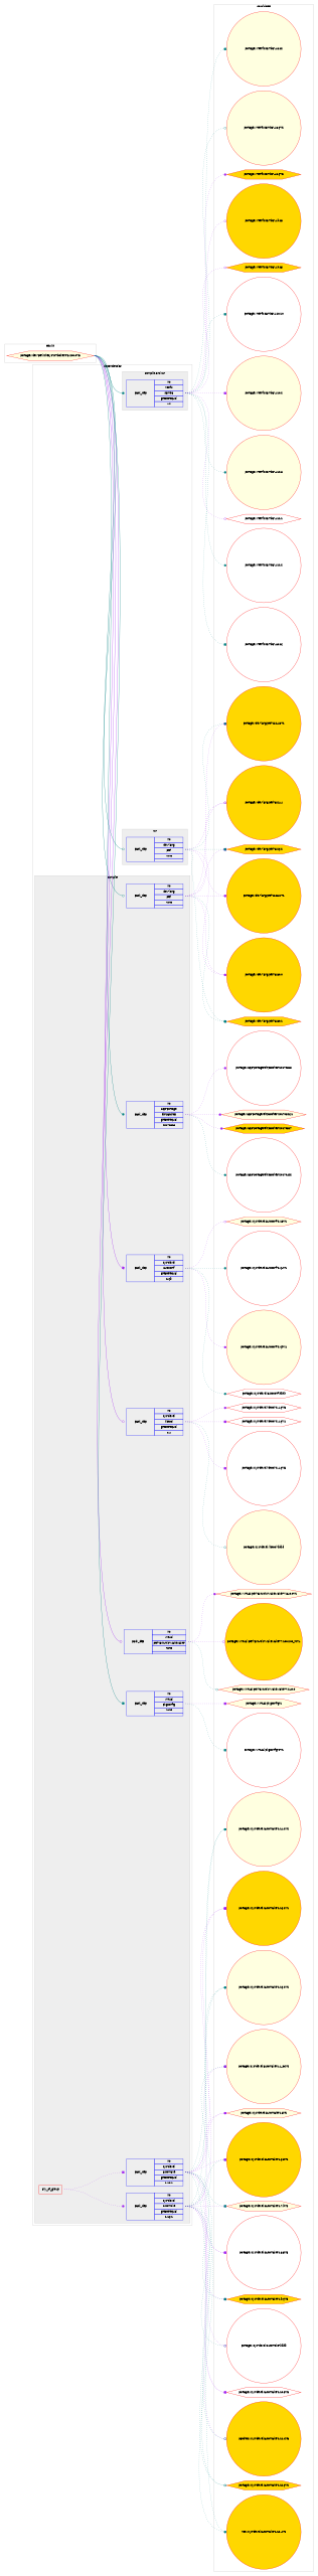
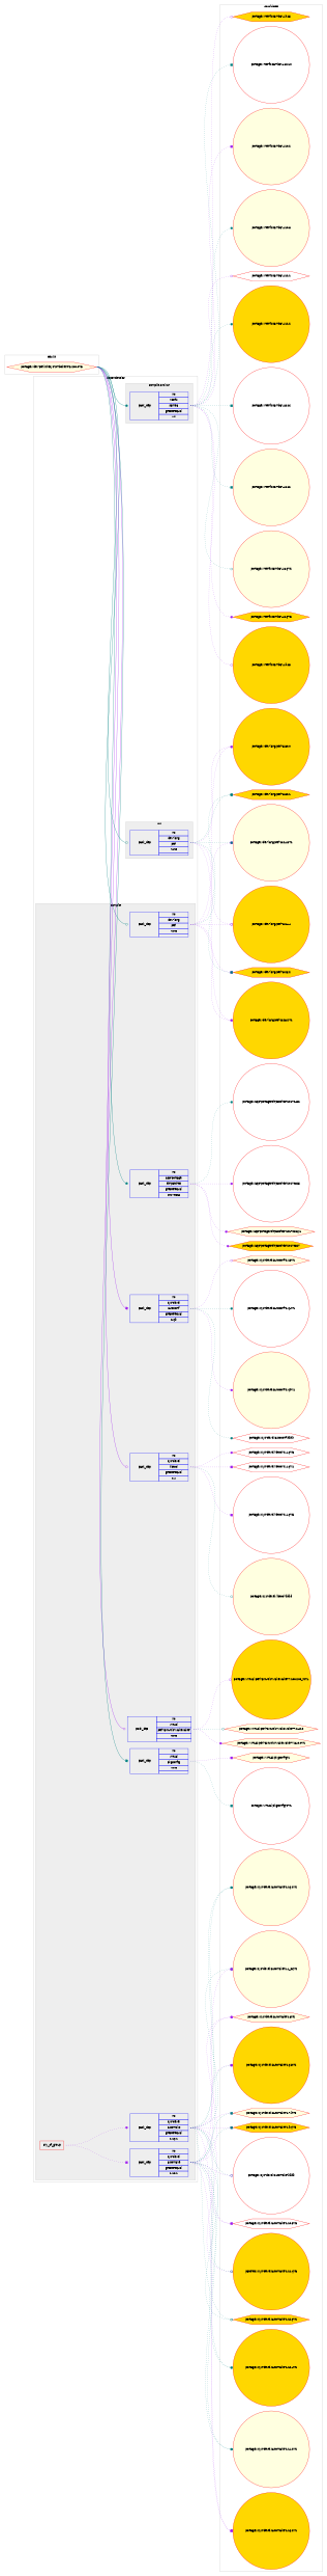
  digraph {
    compound=true
    concentrate=true
    fontname=Helvetica
    fontsize=10
    newrank=true
    rankdir=LR
    ranksep=1.5
    node [color=red fillcolor=lightyellow fontname=Helvetica fontsize=10 shape=circle style=filled]
    edge [arrowhead=dot color=purple headport=w style=dotted tailport=e weight=100]
    n1 [label="portage://dev-perl/Filesys-SmbClient-3.200.0-r3" shape=hexagon width=4]
    n2 [color=blue label=<<TABLE BORDER="0" CELLBORDER="1" CELLSPACING="0" CELLPADDING="4" WIDTH="220"><TR><TD ROWSPAN="6" CELLPADDING="30">pack_dep</TD></TR><TR><TD WIDTH="110">no</TD></TR><TR><TD>sys-devel</TD></TR><TR><TD>automake</TD></TR><TR><TD>greaterequal</TD></TR><TR><TD>1.16.1</TD></TR></TABLE>> shape=none fillcolor="" style=""]
    n3 [color=blue label=<<TABLE BORDER="0" CELLBORDER="1" CELLSPACING="0" CELLPADDING="4" WIDTH="220"><TR><TD ROWSPAN="6" CELLPADDING="30">pack_dep</TD></TR><TR><TD WIDTH="110">no</TD></TR><TR><TD>sys-devel</TD></TR><TR><TD>automake</TD></TR><TR><TD>greaterequal</TD></TR><TR><TD>1.15.1</TD></TR></TABLE>> shape=none fillcolor="" style=""]
    n4 [label=<<TABLE BORDER="0" CELLBORDER="1" CELLSPACING="0" CELLPADDING="4"><TR><TD CELLPADDING="10">any_of_group</TD></TR></TABLE>> shape=none fillcolor="" style=""]
    n5 [color=blue label=<<TABLE BORDER="0" CELLBORDER="1" CELLSPACING="0" CELLPADDING="4" WIDTH="220"><TR><TD ROWSPAN="6" CELLPADDING="30">pack_dep</TD></TR><TR><TD WIDTH="110">no</TD></TR><TR><TD>app-portage</TD></TR><TR><TD>elt-patches</TD></TR><TR><TD>greaterequal</TD></TR><TR><TD>20170815</TD></TR></TABLE>> shape=none fillcolor="" style=""]
    n6 [color=blue label=<<TABLE BORDER="0" CELLBORDER="1" CELLSPACING="0" CELLPADDING="4" WIDTH="220"><TR><TD ROWSPAN="6" CELLPADDING="30">pack_dep</TD></TR><TR><TD WIDTH="110">no</TD></TR><TR><TD>dev-lang</TD></TR><TR><TD>perl</TD></TR><TR><TD>none</TD></TR><TR><TD></TD></TR></TABLE>> shape=none fillcolor="" style=""]
    n7 [color=blue label=<<TABLE BORDER="0" CELLBORDER="1" CELLSPACING="0" CELLPADDING="4" WIDTH="220"><TR><TD ROWSPAN="6" CELLPADDING="30">pack_dep</TD></TR><TR><TD WIDTH="110">no</TD></TR><TR><TD>sys-devel</TD></TR><TR><TD>autoconf</TD></TR><TR><TD>greaterequal</TD></TR><TR><TD>2.69</TD></TR></TABLE>> shape=none fillcolor="" style=""]
    n8 [color=blue label=<<TABLE BORDER="0" CELLBORDER="1" CELLSPACING="0" CELLPADDING="4" WIDTH="220"><TR><TD ROWSPAN="6" CELLPADDING="30">pack_dep</TD></TR><TR><TD WIDTH="110">no</TD></TR><TR><TD>sys-devel</TD></TR><TR><TD>libtool</TD></TR><TR><TD>greaterequal</TD></TR><TR><TD>2.4</TD></TR></TABLE>> shape=none fillcolor="" style=""]
    n9 [color=blue label=<<TABLE BORDER="0" CELLBORDER="1" CELLSPACING="0" CELLPADDING="4" WIDTH="220"><TR><TD ROWSPAN="6" CELLPADDING="30">pack_dep</TD></TR><TR><TD WIDTH="110">no</TD></TR><TR><TD>virtual</TD></TR><TR><TD>perl-ExtUtils-MakeMaker</TD></TR><TR><TD>none</TD></TR><TR><TD></TD></TR></TABLE>> shape=none fillcolor="" style=""]
    n10 [color=blue label=<<TABLE BORDER="0" CELLBORDER="1" CELLSPACING="0" CELLPADDING="4" WIDTH="220"><TR><TD ROWSPAN="6" CELLPADDING="30">pack_dep</TD></TR><TR><TD WIDTH="110">no</TD></TR><TR><TD>virtual</TD></TR><TR><TD>pkgconfig</TD></TR><TR><TD>none</TD></TR><TR><TD></TD></TR></TABLE>> shape=none fillcolor="" style=""]
    n11 [color=blue label=<<TABLE BORDER="0" CELLBORDER="1" CELLSPACING="0" CELLPADDING="4" WIDTH="220"><TR><TD ROWSPAN="6" CELLPADDING="30">pack_dep</TD></TR><TR><TD WIDTH="110">no</TD></TR><TR><TD>net-fs</TD></TR><TR><TD>samba</TD></TR><TR><TD>greaterequal</TD></TR><TR><TD>4.2</TD></TR></TABLE>> shape=none fillcolor="" style=""]
    n12 [color=blue label=<<TABLE BORDER="0" CELLBORDER="1" CELLSPACING="0" CELLPADDING="4" WIDTH="220"><TR><TD ROWSPAN="6" CELLPADDING="30">pack_dep</TD></TR><TR><TD WIDTH="110">no</TD></TR><TR><TD>dev-lang</TD></TR><TR><TD>perl</TD></TR><TR><TD>none</TD></TR><TR><TD></TD></TR></TABLE>> shape=none fillcolor="" style=""]
    n13 [fillcolor=white label="portage://sys-devel/automake-1.10.3-r3" shape=hexagon width=4]
    n14 [fillcolor=gold label="patches://sys-devel/automake-1.11.6-r3" width=4]
    n15 [fillcolor=gold label="portage://sys-devel/automake-1.12.6-r2" shape=hexagon width=4]
-   n16 [fillcolor=gold label="net://sys-devel/automake-1.13.4-r2" width=4]
+   n16 [fillcolor=gold label="portage://sys-devel/automake-1.13.4-r2" width=4]
    n17 [label="portage://sys-devel/automake-1.14.1-r2" width=4]
    n18 [fillcolor=gold label="portage://sys-devel/automake-1.16.1-r1" width=4]
    n19 [label="portage://sys-devel/automake-1.16.1-r2" width=4]
    n20 [label="portage://sys-devel/automake-1.4_p6-r2" width=4]
    n21 [label="portage://sys-devel/automake-1.5-r2" shape=hexagon width=4]
    n22 [fillcolor=gold label="portage://sys-devel/automake-1.6.3-r2" width=4]
    n23 [label="portage://sys-devel/automake-1.7.9-r3" shape=hexagon width=4]
-   n24 [fillcolor=white label="portage://sys-devel/automake-1.8.5-r5" width=4]
    n25 [fillcolor=gold label="portage://sys-devel/automake-1.9.6-r5" shape=hexagon width=4]
    n26 [fillcolor=white label="portage://sys-devel/automake-9999" width=4]
    n27 [fillcolor=gold label="portage://app-portage/elt-patches-20170317" shape=hexagon width=4]
    n28 [fillcolor=white label="portage://app-portage/elt-patches-20170422" width=4]
    n29 [fillcolor=white label="portage://app-portage/elt-patches-20170815" width=4]
    n30 [label="portage://app-portage/elt-patches-20170826.1" shape=hexagon width=4]
-   n31 [fillcolor=gold label="portage://dev-lang/perl-5.24.3-r1" width=4]
+   n31 [label="portage://dev-lang/perl-5.24.3-r1" width=4]
    n32 [fillcolor=gold label="portage://dev-lang/perl-5.24.4" width=4]
    n33 [fillcolor=gold label="portage://dev-lang/perl-5.26.2" shape=hexagon width=4]
    n34 [fillcolor=gold label="portage://dev-lang/perl-5.28.2-r1" width=4]
    n35 [fillcolor=gold label="portage://dev-lang/perl-5.30.0" width=4]
    n36 [fillcolor=gold label="portage://dev-lang/perl-5.30.1" shape=hexagon width=4]
    n37 [label="portage://sys-devel/autoconf-2.13-r1" shape=hexagon width=4]
    n38 [fillcolor=white label="portage://sys-devel/autoconf-2.64-r1" width=4]
    n39 [label="portage://sys-devel/autoconf-2.69-r4" width=4]
    n40 [fillcolor=white label="portage://sys-devel/autoconf-9999" shape=hexagon width=4]
    n41 [fillcolor=white label="portage://sys-devel/libtool-2.4.6-r3" shape=hexagon width=4]
    n42 [fillcolor=white label="portage://sys-devel/libtool-2.4.6-r4" shape=hexagon width=4]
    n43 [fillcolor=white label="portage://sys-devel/libtool-2.4.6-r5" width=4]
    n44 [label="portage://sys-devel/libtool-9999" width=4]
    n45 [fillcolor=gold label="portage://virtual/perl-ExtUtils-MakeMaker-7.100.200_rc-r4" width=4]
    n46 [label="portage://virtual/perl-ExtUtils-MakeMaker-7.240.0" shape=hexagon width=4]
    n47 [label="portage://virtual/perl-ExtUtils-MakeMaker-7.340.0-r1" shape=hexagon width=4]
    n48 [fillcolor=white label="portage://virtual/pkgconfig-0-r1" width=4]
    n49 [label="portage://virtual/pkgconfig-1" shape=hexagon width=4]
    n50 [fillcolor=white label="portage://net-fs/samba-4.10.10" width=4]
    n51 [label="portage://net-fs/samba-4.10.2" width=4]
    n52 [label="portage://net-fs/samba-4.10.8" width=4]
    n53 [fillcolor=white label="portage://net-fs/samba-4.11.1" shape=hexagon width=4]
-   n54 [fillcolor=white label="portage://net-fs/samba-4.11.2" width=4]
+   n54 [fillcolor=gold label="portage://net-fs/samba-4.11.2" width=4]
    n55 [fillcolor=white label="portage://net-fs/samba-4.5.16" width=4]
    n56 [label="portage://net-fs/samba-4.8.12" width=4]
    n57 [label="portage://net-fs/samba-4.8.6-r2" width=4]
    n58 [fillcolor=gold label="portage://net-fs/samba-4.8.6-r3" shape=hexagon width=4]
    n59 [fillcolor=gold label="portage://net-fs/samba-4.9.13" width=4]
    n60 [fillcolor=gold label="portage://net-fs/samba-4.9.15" shape=hexagon width=4]
    subgraph cluster_1 {
      color=gray
      label=<<i>dependencies</i>>
      subgraph cluster_2 {
        color=gray
        fillcolor="#eeeeee"
        label=<<i>compile</i>>
        style=filled
        subgraph sub_3 {
          color=gray
          fillcolor="#eeeeee"
          label=<<i>compile</i>>
          style=filled
          n4
          subgraph sub_4 {
            color=gray
            fillcolor="#eeeeee"
            label=<<i>compile</i>>
            style=filled
            n2
          }
          subgraph sub_5 {
            color=gray
            fillcolor="#eeeeee"
            label=<<i>compile</i>>
            style=filled
            n3
          }
        }
        subgraph sub_6 {
          color=gray
          fillcolor="#eeeeee"
          label=<<i>compile</i>>
          style=filled
          n5
        }
        subgraph sub_7 {
          color=gray
          fillcolor="#eeeeee"
          label=<<i>compile</i>>
          style=filled
          n6
        }
        subgraph sub_8 {
          color=gray
          fillcolor="#eeeeee"
          label=<<i>compile</i>>
          style=filled
          n7
        }
        subgraph sub_9 {
          color=gray
          fillcolor="#eeeeee"
          label=<<i>compile</i>>
          style=filled
          n8
        }
        subgraph sub_10 {
          color=gray
          fillcolor="#eeeeee"
          label=<<i>compile</i>>
          style=filled
          n9
        }
        subgraph sub_11 {
          color=gray
          fillcolor="#eeeeee"
          label=<<i>compile</i>>
          style=filled
          n10
        }
      }
      subgraph cluster_12 {
        color=gray
        fillcolor="#eeeeee"
        label=<<i>compile and run</i>>
        style=filled
        subgraph sub_13 {
          color=gray
          fillcolor="#eeeeee"
          label=<<i>compile and run</i>>
          style=filled
          n11
        }
      }
      subgraph cluster_14 {
        color=gray
        fillcolor="#eeeeee"
        label=<<i>run</i>>
        style=filled
        subgraph sub_15 {
          color=gray
          fillcolor="#eeeeee"
          label=<<i>run</i>>
          style=filled
          n12
        }
      }
    }
    subgraph cluster_16 {
      color=gray
      label=<<i>ebuild</i>>
      rank=same
      n1
    }
    subgraph cluster_17 {
      color=gray
      label=<<i>candidates</i>>
      rank=same
      subgraph sub_18 {
        color=black
        label=<<i>candidates</i>>
        nodesep=1
        rank=same
        n13
        n14
        n15
        n16
        n17
        n18
        n19
        n20
        n21
        n22
        n23
-       n24
        n25
        n26
      }
      subgraph sub_19 {
        color=black
        label=<<i>candidates</i>>
        nodesep=1
        rank=same
        n13
        n14
        n15
        n16
        n17
        n18
        n19
        n20
        n21
        n22
        n23
-       n24
        n25
        n26
      }
      subgraph sub_20 {
        color=black
        label=<<i>candidates</i>>
        nodesep=1
        rank=same
        n27
        n28
        n29
        n30
      }
      subgraph sub_21 {
        color=black
        label=<<i>candidates</i>>
        nodesep=1
        rank=same
        n31
        n32
        n33
        n34
        n35
        n36
      }
      subgraph sub_22 {
        color=black
        label=<<i>candidates</i>>
        nodesep=1
        rank=same
        n37
        n38
        n39
        n40
      }
      subgraph sub_23 {
        color=black
        label=<<i>candidates</i>>
        nodesep=1
        rank=same
        n41
        n42
        n43
        n44
      }
      subgraph sub_24 {
        color=black
        label=<<i>candidates</i>>
        nodesep=1
        rank=same
        n45
        n46
        n47
      }
      subgraph sub_25 {
        color=black
        label=<<i>candidates</i>>
        nodesep=1
        rank=same
        n48
        n49
      }
      subgraph sub_26 {
        color=black
        label=<<i>candidates</i>>
        nodesep=1
        rank=same
        n50
        n51
        n52
        n53
        n54
        n55
        n56
        n57
        n58
        n59
        n60
      }
      subgraph sub_27 {
        color=black
        label=<<i>candidates</i>>
        nodesep=1
        rank=same
        n31
        n32
        n33
        n34
        n35
        n36
      }
    }
    n1 -> n5 [color=teal style=solid weight=20]
    n1 -> n6 [arrowhead=odot color=teal style=solid weight=20]
    n1 -> n7 [arrowhead=box style=solid weight=20]
    n1 -> n8 [arrowhead=odot style=solid weight=20]
    n1 -> n9 [arrowhead=odot style=solid weight=20]
    n1 -> n10 [arrowhead=box color=teal style=solid weight=20]
    n1 -> n11 [color=teal style=solid weight=20]
    n1 -> n12 [arrowhead=odot color=teal style=solid weight=20]
    n2 -> n13 [arrowhead=odot]
    n2 -> n14 [arrowhead=odot]
    n2 -> n15 [arrowhead=odot color=teal]
    n2 -> n16 [color=teal]
    n2 -> n17 [color=teal]
    n2 -> n18 [arrowhead=box]
    n2 -> n19 [color=teal]
    n2 -> n20 [color=teal]
    n2 -> n21
    n2 -> n22 [arrowhead=odot color=teal]
    n2 -> n23 [arrowhead=odot]
-   n2 -> n24 [arrowhead=box]
    n2 -> n25
    n2 -> n26 [arrowhead=odot color=teal]
    n3 -> n13 [arrowhead=box]
    n3 -> n14 [arrowhead=odot color=teal]
    n3 -> n15 [arrowhead=odot color=teal]
    n3 -> n16 [arrowhead=odot color=teal]
    n3 -> n17 [color=teal]
    n3 -> n18 [arrowhead=box]
    n3 -> n19 [color=teal]
    n3 -> n20 [arrowhead=box]
    n3 -> n21
    n3 -> n22 [arrowhead=box]
    n3 -> n23 [arrowhead=box color=teal]
-   n3 -> n24 [arrowhead=odot]
    n3 -> n25 [arrowhead=box color=teal]
    n3 -> n26 [arrowhead=odot]
    n4 -> n2 [weight=20]
    n4 -> n3 [arrowhead=box weight=20]
    n5 -> n27
    n5 -> n28 [color=teal]
    n5 -> n29
    n5 -> n30
    n6 -> n31 [arrowhead=box]
    n6 -> n32 [arrowhead=odot]
    n6 -> n33 [arrowhead=box]
    n6 -> n34 [arrowhead=odot]
    n6 -> n35
    n6 -> n36 [color=teal]
    n7 -> n37 [arrowhead=odot]
    n7 -> n38 [color=teal]
    n7 -> n39
    n7 -> n40 [color=teal]
    n8 -> n41
    n8 -> n42 [arrowhead=box]
    n8 -> n43 [arrowhead=box]
    n8 -> n44 [arrowhead=odot color=teal]
    n9 -> n45 [arrowhead=odot]
    n9 -> n46 [arrowhead=odot color=teal]
    n9 -> n47
    n10 -> n48 [arrowhead=box color=teal]
    n10 -> n49 [arrowhead=box]
    n11 -> n50 [arrowhead=box color=teal]
    n11 -> n51 [arrowhead=box]
    n11 -> n52 [color=teal]
    n11 -> n53 [arrowhead=odot]
    n11 -> n54 [color=teal]
    n11 -> n55 [arrowhead=box color=teal]
    n11 -> n56 [arrowhead=box color=teal]
    n11 -> n57 [arrowhead=odot color=teal]
    n11 -> n58
    n11 -> n59 [arrowhead=odot]
    n11 -> n60 [arrowhead=odot]
    n12 -> n31 [color=teal]
    n12 -> n32 [arrowhead=odot]
    n12 -> n33 [arrowhead=box color=teal]
    n12 -> n34
    n12 -> n35 [arrowhead=odot]
    n12 -> n36 [arrowhead=box color=teal]
  }
